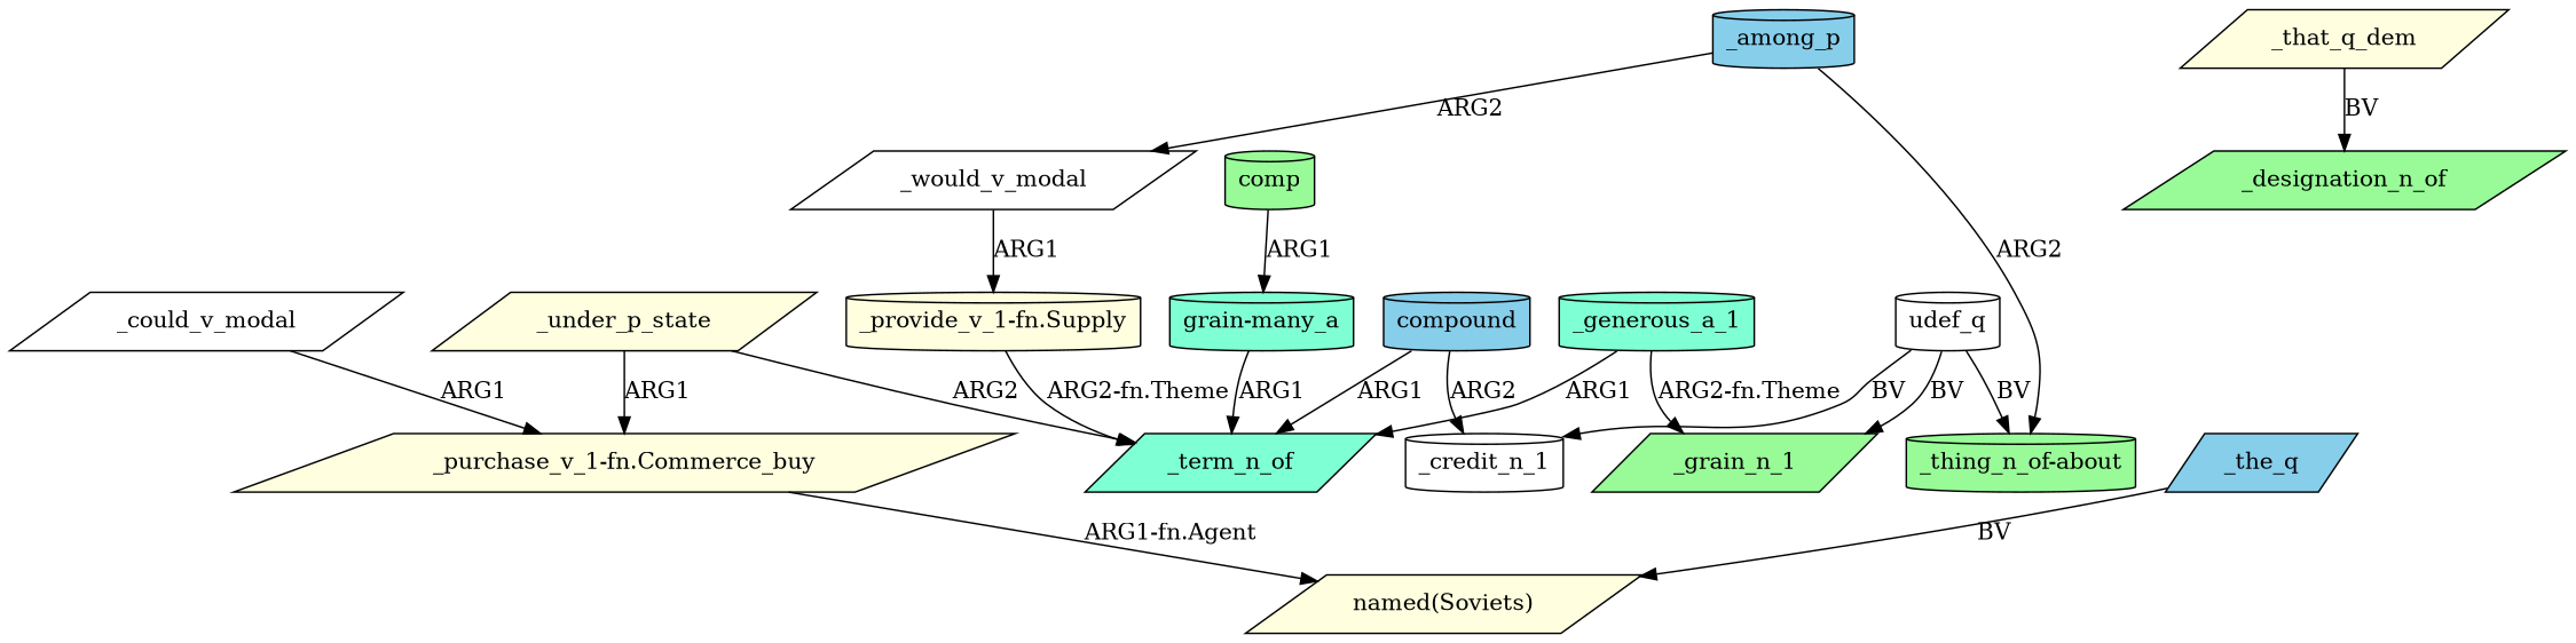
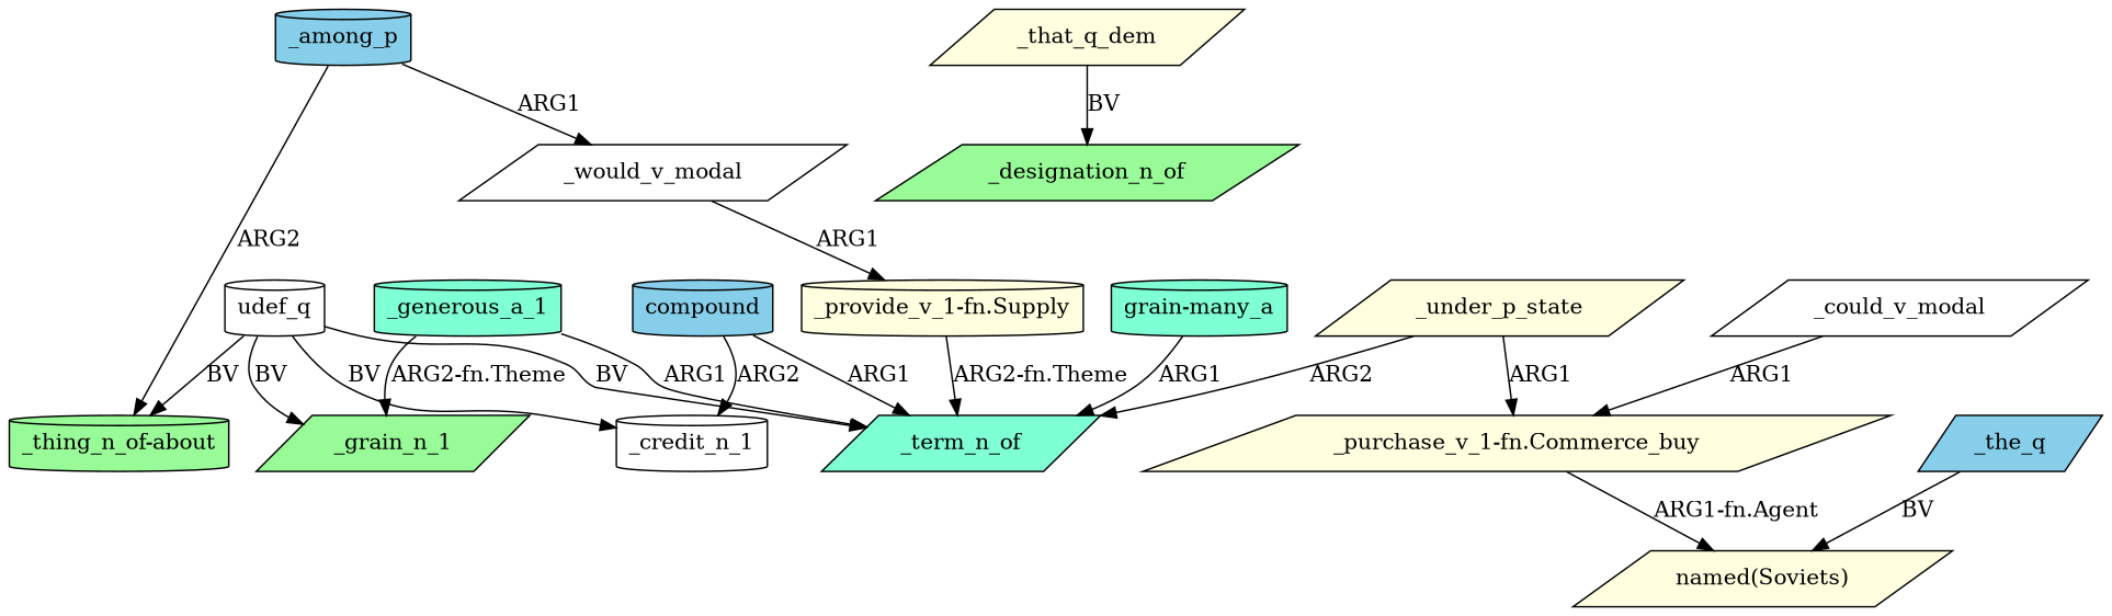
  digraph {
    node [fillcolor=lightyellow shape=parallelogram style=filled]
    compound [fillcolor=skyblue shape=cylinder]
    _term_n_of [fillcolor=aquamarine]
    _credit_n_1 [fillcolor=white shape=cylinder]
    udef_q [fillcolor=white shape=cylinder]
    "_thing_n_of-about" [fillcolor=palegreen shape=cylinder]
    _grain_n_1 [fillcolor=palegreen]
    "_purchase_v_1-fn.Commerce_buy"
    "named(Soviets)"
    n9 [fillcolor=aquamarine label="grain-many_a" shape=cylinder]
    _among_p [fillcolor=skyblue shape=cylinder]
    _would_v_modal [fillcolor=white]
    "_provide_v_1-fn.Supply" [shape=cylinder]
    _under_p_state
    _designation_n_of [fillcolor=palegreen]
    _that_q_dem
    _the_q [fillcolor=skyblue]
    _could_v_modal [fillcolor=white]
-   comp [fillcolor=palegreen shape=cylinder]
    _generous_a_1 [fillcolor=aquamarine shape=cylinder]
    compound -> _term_n_of [label=ARG1]
    compound -> _credit_n_1 [label=ARG2]
+   udef_q -> _term_n_of [label=BV]
    udef_q -> _credit_n_1 [label=BV]
    udef_q -> "_thing_n_of-about" [label=BV]
    udef_q -> _grain_n_1 [label=BV]
    "_purchase_v_1-fn.Commerce_buy" -> "named(Soviets)" [label="ARG1-fn.Agent"]
    n9 -> _term_n_of [label=ARG1]
    _among_p -> "_thing_n_of-about" [label=ARG2]
-   _among_p -> _would_v_modal [label=ARG2]
+   _among_p -> _would_v_modal [label=ARG1]
    _would_v_modal -> "_provide_v_1-fn.Supply" [label=ARG1]
    "_provide_v_1-fn.Supply" -> _term_n_of [label="ARG2-fn.Theme"]
    _under_p_state -> _term_n_of [label=ARG2]
    _under_p_state -> "_purchase_v_1-fn.Commerce_buy" [label=ARG1]
    _that_q_dem -> _designation_n_of [label=BV]
    _the_q -> "named(Soviets)" [label=BV]
    _could_v_modal -> "_purchase_v_1-fn.Commerce_buy" [label=ARG1]
-   comp -> n9 [label=ARG1]
    _generous_a_1 -> _term_n_of [label=ARG1]
    _generous_a_1 -> _grain_n_1 [label="ARG2-fn.Theme"]
  }
